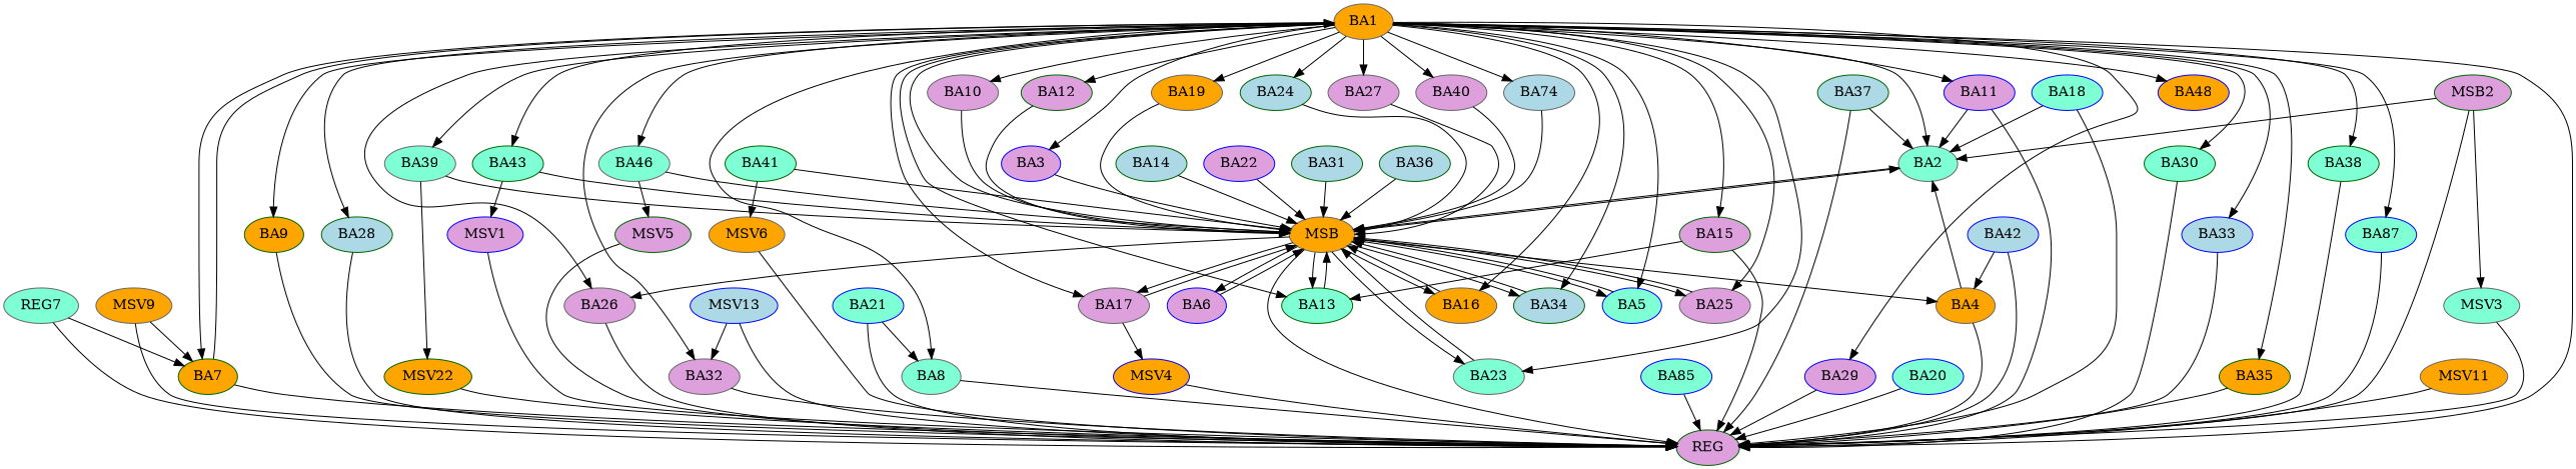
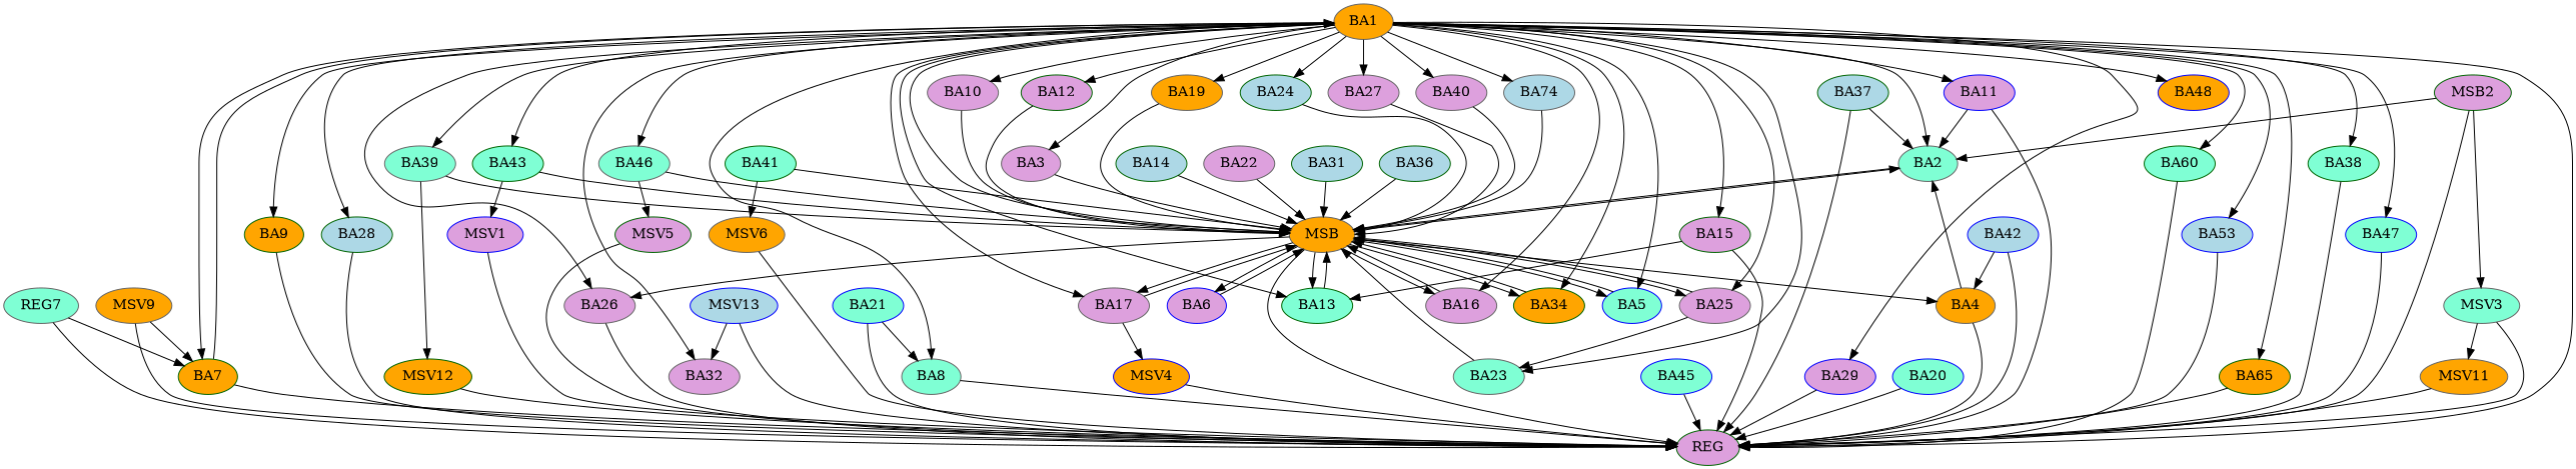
  strict digraph {
    node [color=gray40 fillcolor=plum style=filled]
    n1 [fillcolor=orange label=BA1]
    n2 [fillcolor=aquamarine label=BA2]
-   n3 [color=blue label=BA3]
+   n3 [label=BA3]
    n4 [color=blue fillcolor=aquamarine label=BA5]
    n5 [color=darkgreen fillcolor=orange label=BA7]
    n6 [fillcolor=aquamarine label=BA8]
    n7 [color=darkgreen fillcolor=orange label=BA9]
    n8 [label=BA10]
    n9 [color=blue label=BA11]
    n10 [color=darkgreen label=BA12]
    n11 [color=darkgreen fillcolor=aquamarine label=BA13]
    n12 [color=darkgreen label=BA15]
-   n13 [fillcolor=orange label=BA16]
+   n13 [label=BA16]
    n14 [label=BA17]
    n15 [fillcolor=orange label=BA19]
    n16 [fillcolor=aquamarine label=BA23]
    n17 [color=darkgreen fillcolor=lightblue label=BA24]
    n18 [label=BA25]
    n19 [label=BA26]
    n20 [label=BA27]
    n21 [color=darkgreen fillcolor=lightblue label=BA28]
    n22 [color=blue label=BA29]
-   n23 [color=darkgreen fillcolor=aquamarine label=BA30]
+   n23 [color=darkgreen fillcolor=aquamarine label=BA60]
    n24 [label=BA32]
-   n25 [color=blue fillcolor=lightblue label=BA33]
-   n26 [color=darkgreen fillcolor=lightblue label=BA34]
-   n27 [color=darkgreen fillcolor=orange label=BA35]
+   n25 [color=blue fillcolor=lightblue label=BA53]
+   n26 [color=darkgreen fillcolor=orange label=BA34]
+   n27 [color=darkgreen fillcolor=orange label=BA65]
    n28 [color=darkgreen fillcolor=aquamarine label=BA38]
    n29 [fillcolor=aquamarine label=BA39]
    n30 [label=BA40]
    n31 [color=darkgreen fillcolor=aquamarine label=BA43]
    n32 [fillcolor=lightblue label=BA74]
    n33 [fillcolor=aquamarine label=BA46]
-   n34 [color=blue fillcolor=aquamarine label=BA87]
+   n34 [color=blue fillcolor=aquamarine label=BA47]
    n35 [color=blue fillcolor=orange label=BA48]
    n36 [color=darkgreen label=REG]
    n37 [fillcolor=orange label=MSB]
    n38 [color=darkgreen fillcolor=lightblue label=BA14]
    n39 [color=blue fillcolor=orange label=MSV4]
-   n40 [color=blue label=BA22]
-   n41 [color=darkgreen fillcolor=orange label=MSV22]
+   n40 [label=BA22]
+   n41 [color=darkgreen fillcolor=orange label=MSV12]
    n42 [color=blue label=MSV1]
-   n43 [color=blue fillcolor=aquamarine label=BA85]
+   n43 [color=blue fillcolor=aquamarine label=BA45]
    n44 [color=darkgreen label=MSV5]
    n45 [fillcolor=orange label=BA4]
    n46 [color=blue label=BA6]
-   n47 [color=blue fillcolor=aquamarine label=BA18]
    n48 [color=blue fillcolor=aquamarine label=BA20]
    n49 [color=blue fillcolor=aquamarine label=BA21]
    n50 [color=darkgreen fillcolor=lightblue label=BA31]
    n51 [color=darkgreen fillcolor=lightblue label=BA36]
    n52 [color=darkgreen fillcolor=lightblue label=BA37]
    n53 [color=darkgreen fillcolor=aquamarine label=BA41]
    n54 [fillcolor=orange label=MSV6]
    n55 [color=blue fillcolor=lightblue label=BA42]
    n56 [color=darkgreen label=MSB2]
    n57 [fillcolor=aquamarine label=MSV3]
    n58 [fillcolor=orange label=MSV11]
    n59 [fillcolor=aquamarine label=REG7]
    n60 [fillcolor=orange label=MSV9]
    n61 [color=blue fillcolor=lightblue label=MSV13]
    n1 -> n2
    n1 -> n3
    n1 -> n4
    n1 -> n5
    n1 -> n6
    n1 -> n7
    n1 -> n8
    n1 -> n9
    n1 -> n10
    n1 -> n11
    n1 -> n12
    n1 -> n13
    n1 -> n14
    n1 -> n15
    n1 -> n16
    n1 -> n17
    n1 -> n18
    n1 -> n19
    n1 -> n20
    n1 -> n21
    n1 -> n22
    n1 -> n23
    n1 -> n24
    n1 -> n25
    n1 -> n26
    n1 -> n27
    n1 -> n28
    n1 -> n29
    n1 -> n30
    n1 -> n31
    n1 -> n32
    n1 -> n33
    n1 -> n34
    n1 -> n35
    n1 -> n36
    n2 -> n37
    n3 -> n37
    n4 -> n37
    n5 -> n1
    n5 -> n36
    n6 -> n36
    n7 -> n36
    n8 -> n37
    n9 -> n2
    n9 -> n36
    n10 -> n37
    n11 -> n37
    n12 -> n11
    n12 -> n36
    n13 -> n37
    n14 -> n37
    n14 -> n39
    n15 -> n37
    n16 -> n37
    n17 -> n37
    n18 -> n37
    n19 -> n36
    n20 -> n37
    n21 -> n36
    n22 -> n36
    n23 -> n36
-   n24 -> n36
    n25 -> n36
    n26 -> n37
    n27 -> n36
    n28 -> n36
    n29 -> n37
    n29 -> n41
    n30 -> n37
    n31 -> n37
    n31 -> n42
    n32 -> n37
    n33 -> n37
    n33 -> n44
    n34 -> n36
    n37 -> n1
    n37 -> n2
    n37 -> n4
    n37 -> n11
    n37 -> n13
    n37 -> n14
-   n37 -> n16
+   n18 -> n16
    n37 -> n18
    n37 -> n19
    n37 -> n26
    n37 -> n36
    n37 -> n45
    n37 -> n46
    n38 -> n37
    n39 -> n36
    n40 -> n37
    n41 -> n36
    n42 -> n36
    n43 -> n36
    n44 -> n36
    n45 -> n2
    n45 -> n36
    n46 -> n37
-   n47 -> n2
-   n47 -> n36
    n48 -> n36
    n49 -> n6
    n49 -> n36
    n50 -> n37
    n51 -> n37
    n52 -> n2
    n52 -> n36
    n53 -> n37
    n53 -> n54
    n54 -> n36
    n55 -> n36
    n55 -> n45
    n56 -> n2
    n56 -> n36
    n56 -> n57
    n57 -> n36
+   n57 -> n58
    n58 -> n36
    n59 -> n5
    n59 -> n36
    n60 -> n5
    n60 -> n36
    n61 -> n24
    n61 -> n36
  }
